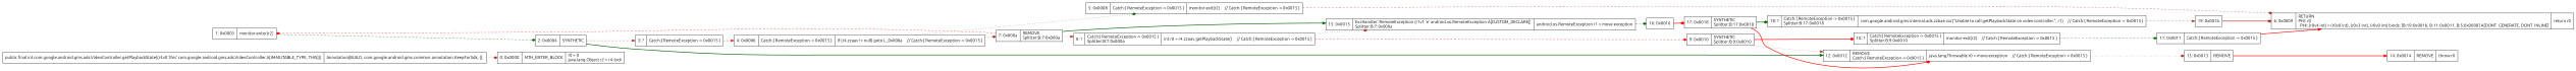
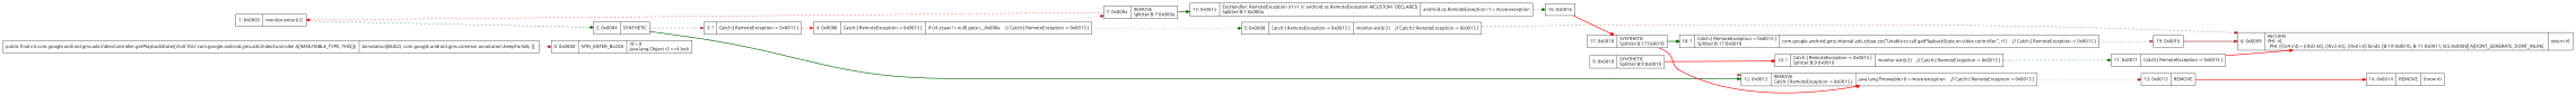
  digraph {
    fontname=Ubuntu
    rankdir=LR
    node [fontname=Ubuntu shape=record]
    edge [arrowhead=diamond color=brown fontname=Ubuntu style=dashed]
    n1 [label="{0\:\ 0x0000|MTH_ENTER_BLOCK\l|r0 = 0\ljava.lang.Object r2 = r4.lock\l}"]
    n2 [label="{1\:\ 0x0003|monitor\-enter(r2)\l}"]
    n3 [label="{2\:\ 0x0004|SYNTHETIC\l}"]
    n4 [label="{3\:\ ?|Catch:\{ RemoteException \-\> 0x0015 \}\l}"]
    n5 [label="{12\:\ 0x0012|REMOVE\lCatch:\{ RemoteException \-\> 0x0015 \}\l|java.lang.Throwable r0 = move\-exception     \/\/ Catch:\{ RemoteException \-\> 0x0015 \}\l}"]
    n6 [label="{4\:\ 0x0006|Catch:\{ RemoteException \-\> 0x0015 \}\l|if (r4.zzaav != null) goto L_0x000a     \/\/ Catch:\{ RemoteException \-\> 0x0015 \}\l}"]
    n7 [label="{13\:\ 0x0013|REMOVE\l}"]
    n8 [label="{5\:\ 0x0008|Catch:\{ RemoteException \-\> 0x0015 \}\l|monitor\-exit(r2)     \/\/ Catch:\{ RemoteException \-\> 0x0015 \}\l}"]
    n9 [label="{7\:\ 0x000a|REMOVE\lSplitter:B:7:0x000a\l}"]
    n10 [label="{6\:\ 0x0009|RETURN\lPHI: r0 \l  PHI: (r0v4 int) = (r0v0 int), (r0v3 int), (r0v0 int) binds: [B:19:0x001b, B:11:0x0011, B:5:0x0008] A[DONT_GENERATE, DONT_INLINE]\l|return r0\l}"]
-   n11 [label="{8\:\ ?|Catch:\{ RemoteException \-\> 0x0015 \}\lSplitter:B:7:0x000a\l|int r0 = r4.zzaav.getPlaybackState()     \/\/ Catch:\{ RemoteException \-\> 0x0015 \}\l}"]
    n12 [label="{15\:\ 0x0015|ExcHandler: RemoteException (r1v1 'e' android.os.RemoteException A[CUSTOM_DECLARE])\lSplitter:B:7:0x000a\l|android.os.RemoteException r1 = move\-exception\l}"]
    n13 [label="{9\:\ 0x0010|SYNTHETIC\lSplitter:B:9:0x0010\l}"]
    n14 [label="{16\:\ 0x0016}"]
    n15 [label="{10\:\ ?|Catch:\{ RemoteException \-\> 0x0015 \}\lSplitter:B:9:0x0010\l|monitor\-exit(r2)     \/\/ Catch:\{ RemoteException \-\> 0x0015 \}\l}"]
    n16 [label="{11\:\ 0x0011|Catch:\{ RemoteException \-\> 0x0015 \}\l}"]
    n17 [label="{14\:\ 0x0014|REMOVE\l|throw r0\l}"]
    n18 [label="{17\:\ 0x0018|SYNTHETIC\lSplitter:B:17:0x0018\l}"]
    n19 [label="{18\:\ ?|Catch:\{ RemoteException \-\> 0x0015 \}\lSplitter:B:17:0x0018\l|com.google.android.gms.internal.ads.zzbae.zzc(\"Unable to call getPlaybackState on video controller.\", r1)     \/\/ Catch:\{ RemoteException \-\> 0x0015 \}\l}"]
    n20 [label="{19\:\ 0x001b}"]
    n21 [label="{public final int com.google.android.gms.ads.VideoController.getPlaybackState((r4v0 'this' com.google.android.gms.ads.VideoController A[IMMUTABLE_TYPE, THIS]))  | Annotation[BUILD, com.google.android.gms.common.annotation.KeepForSdk, \{\}]\l}"]
    n2 -> n3 [color=darkgreen]
    n3 -> n4 [arrowhead=normal]
    n3 -> n5 [arrowhead=normal color=darkgreen style=bold]
    n4 -> n6 [arrowhead=normal color=red]
    n5 -> n7 [style=dotted]
    n6 -> n8 [color=darkgreen style=dotted]
    n6 -> n9 [style=dotted]
    n7 -> n17 [arrowhead=normal color=red style=bold]
    n8 -> n10
    n9 -> n2 [color=red]
-   n9 -> n11 [arrowhead=normal style=dotted]
    n9 -> n12 [arrowhead=normal color=darkgreen style=bold]
-   n11 -> n12 [style=dotted]
-   n11 -> n13 [color=red]
    n12 -> n14 [color=darkgreen]
    n13 -> n5 [arrowhead=normal style=dotted]
    n13 -> n15 [color=red style=bold]
    n14 -> n18 [color=red style=bold]
    n15 -> n16 [color=darkgreen]
    n16 -> n10 [arrowhead=normal color=red style=bold]
    n18 -> n5 [color=red style=bold]
    n18 -> n19 [color=darkgreen style=bold]
    n19 -> n20 [arrowhead=normal]
-   n20 -> n10 [style=bold]
+   n20 -> n10 [arrowhead=normal style=bold]
    n21 -> n1 [style=dotted]
  }
